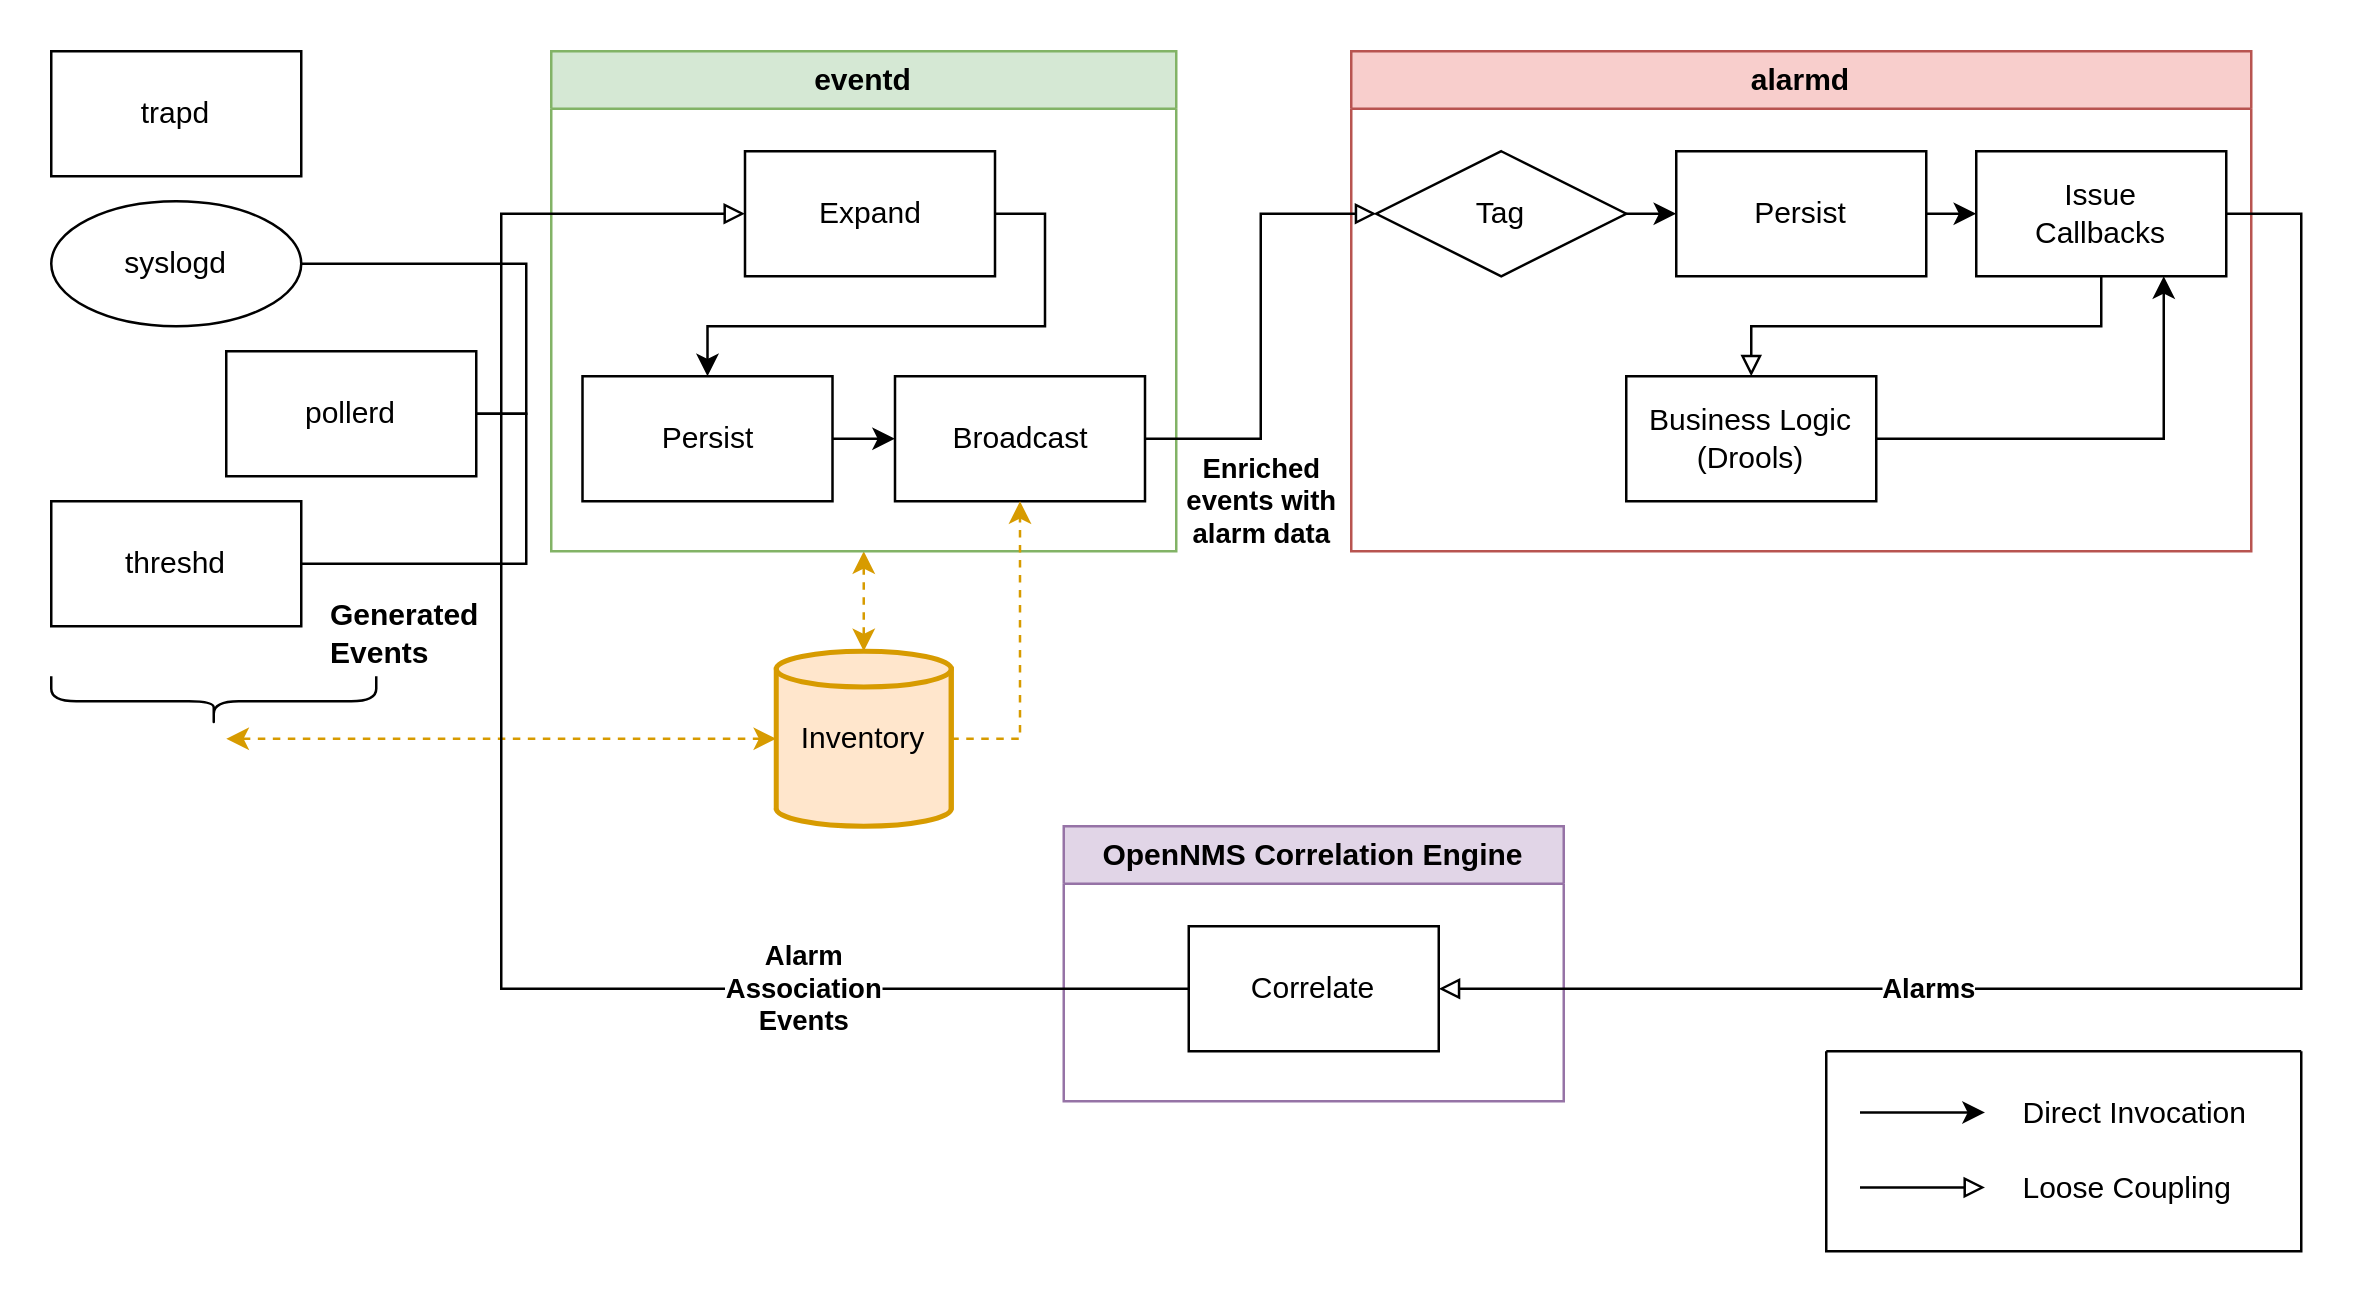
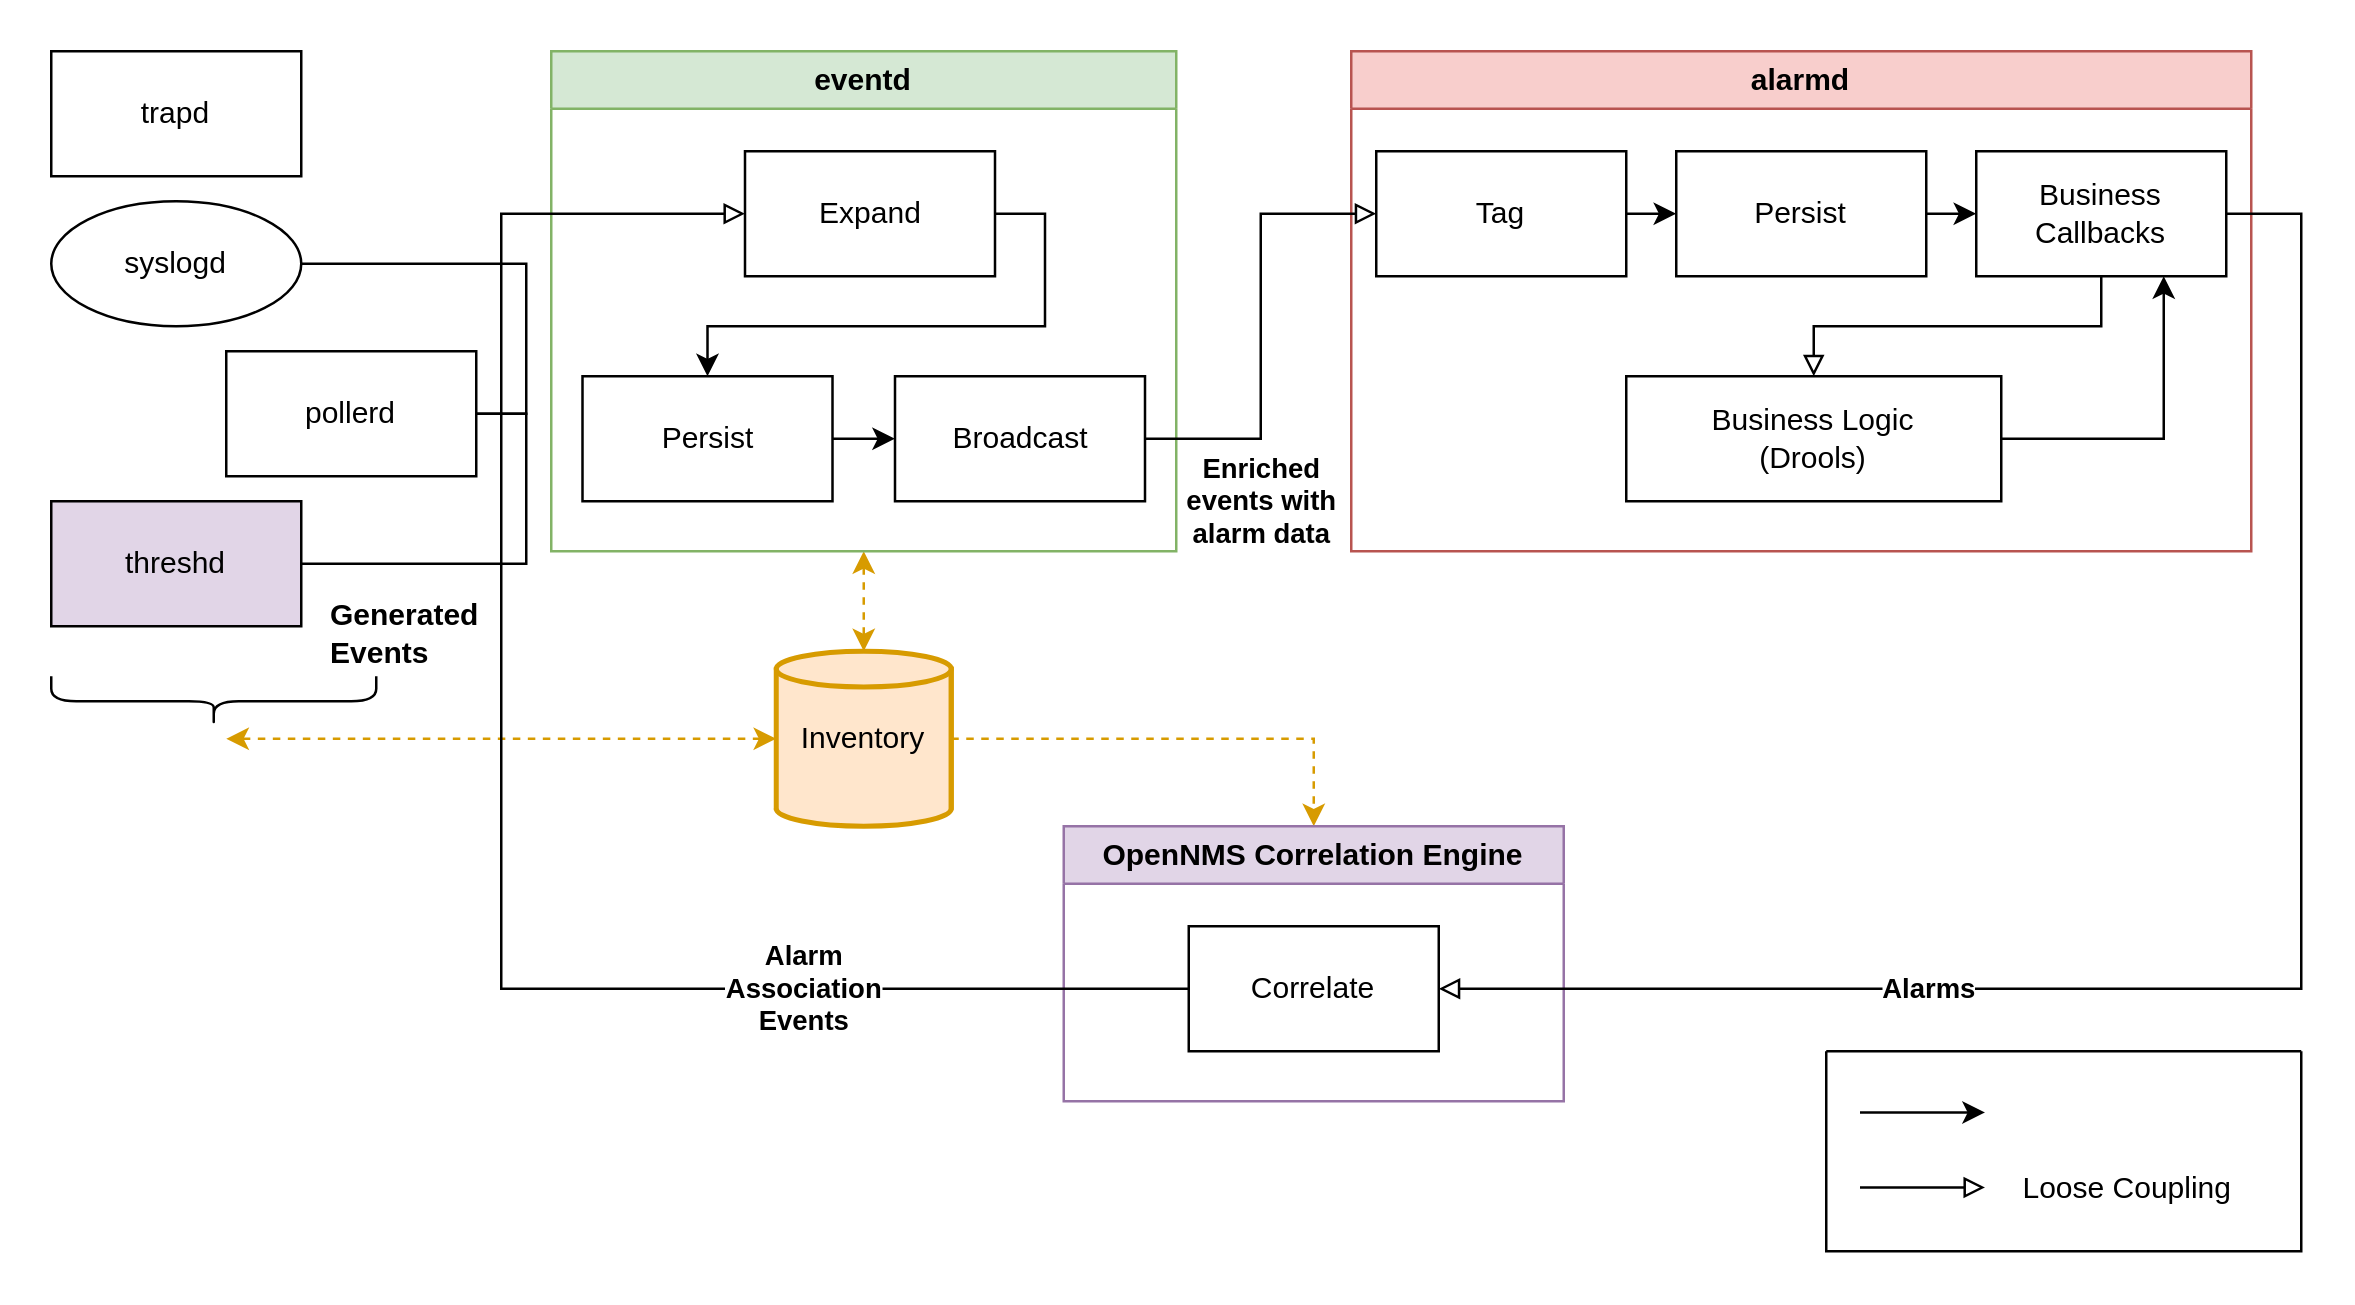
  <mxCell id="0" />
  <mxCell id="1" parent="0" />
  <mxCell id="2" value="trapd" style="rounded=0;whiteSpace=wrap;html=1;aspect=fixed;" vertex="1" parent="1"><mxGeometry x="20" y="20" width="100" height="50" as="geometry" /></mxCell>
  <mxCell id="3" style="edgeStyle=orthogonalEdgeStyle;rounded=0;orthogonalLoop=1;jettySize=auto;html=1;exitX=1;exitY=0.5;exitDx=0;exitDy=0;entryX=1;entryY=0.5;entryDx=0;entryDy=0;endArrow=none;endFill=0;" edge="1" parent="1" source="4" target="6"><mxGeometry relative="1" as="geometry"><Array as="points"><mxPoint x="210" y="105" /><mxPoint x="210" y="165" /></Array></mxGeometry></mxCell>
  <mxCell id="4" value="syslogd" style="ellipse;whiteSpace=wrap;html=1;aspect=fixed;" vertex="1" parent="1"><mxGeometry x="20" y="80" width="100" height="50" as="geometry" /></mxCell>
  <mxCell id="5" style="edgeStyle=orthogonalEdgeStyle;rounded=0;orthogonalLoop=1;jettySize=auto;html=1;exitX=1;exitY=0.5;exitDx=0;exitDy=0;entryX=1;entryY=0.5;entryDx=0;entryDy=0;endArrow=none;endFill=0;" edge="1" parent="1" source="6" target="7"><mxGeometry relative="1" as="geometry"><Array as="points"><mxPoint x="210" y="165" /><mxPoint x="210" y="225" /></Array></mxGeometry></mxCell>
  <mxCell id="6" value="pollerd" style="rounded=0;whiteSpace=wrap;html=1;aspect=fixed;" vertex="1" parent="1"><mxGeometry x="90" y="140" width="100" height="50" as="geometry" /></mxCell>
- <mxCell id="7" value="threshd" style="rounded=0;whiteSpace=wrap;html=1;aspect=fixed;" vertex="1" parent="1"><mxGeometry x="20" y="200" width="100" height="50" as="geometry" /></mxCell>
+ <mxCell id="7" value="threshd" style="rounded=0;whiteSpace=wrap;html=1;aspect=fixed;fillColor=#e1d5e7;" vertex="1" parent="1"><mxGeometry x="20" y="200" width="100" height="50" as="geometry" /></mxCell>
  <mxCell id="8" value="&lt;b&gt;Generated&lt;br&gt;Events&lt;/b&gt;" style="shape=curlyBracket;whiteSpace=wrap;html=1;rounded=1;flipH=1;labelPosition=right;verticalLabelPosition=top;align=left;verticalAlign=bottom;direction=north;spacingLeft=-18;spacing=0;spacingTop=0;spacingBottom=2;" vertex="1" parent="1"><mxGeometry x="20" y="270" width="130" height="20" as="geometry" /></mxCell>
  <mxCell id="9" style="edgeStyle=orthogonalEdgeStyle;rounded=0;orthogonalLoop=1;jettySize=auto;html=1;exitX=0.5;exitY=1;exitDx=0;exitDy=0;entryX=0.5;entryY=0;entryDx=0;entryDy=0;entryPerimeter=0;endArrow=classic;endFill=1;startArrow=classic;startFill=1;dashed=1;fillColor=#ffe6cc;strokeColor=#d79b00;" edge="1" parent="1" source="10" target="28"><mxGeometry relative="1" as="geometry" /></mxCell>
  <mxCell id="10" value="eventd" style="swimlane;whiteSpace=wrap;html=1;fillColor=#d5e8d4;strokeColor=#82b366;" vertex="1" parent="1"><mxGeometry x="220" y="20" width="250" height="200" as="geometry" /></mxCell>
  <mxCell id="11" style="edgeStyle=orthogonalEdgeStyle;rounded=0;orthogonalLoop=1;jettySize=auto;html=1;exitX=1;exitY=0.5;exitDx=0;exitDy=0;entryX=0.5;entryY=0;entryDx=0;entryDy=0;endArrow=classic;endFill=1;" edge="1" parent="10" source="12" target="14"><mxGeometry relative="1" as="geometry" /></mxCell>
  <mxCell id="12" value="Expand" style="rounded=0;whiteSpace=wrap;html=1;aspect=fixed;" vertex="1" parent="10"><mxGeometry x="77.5" y="40" width="100" height="50" as="geometry" /></mxCell>
  <mxCell id="13" style="edgeStyle=orthogonalEdgeStyle;rounded=0;orthogonalLoop=1;jettySize=auto;html=1;exitX=1;exitY=0.5;exitDx=0;exitDy=0;entryX=0;entryY=0.5;entryDx=0;entryDy=0;endArrow=classic;endFill=1;" edge="1" parent="10" source="14" target="15"><mxGeometry relative="1" as="geometry" /></mxCell>
  <mxCell id="14" value="Persist" style="rounded=0;whiteSpace=wrap;html=1;aspect=fixed;" vertex="1" parent="10"><mxGeometry x="12.5" y="130" width="100" height="50" as="geometry" /></mxCell>
  <mxCell id="15" value="Broadcast" style="rounded=0;whiteSpace=wrap;html=1;aspect=fixed;" vertex="1" parent="10"><mxGeometry x="137.5" y="130" width="100" height="50" as="geometry" /></mxCell>
  <mxCell id="16" value="alarmd" style="swimlane;whiteSpace=wrap;html=1;fillColor=#f8cecc;strokeColor=#b85450;" vertex="1" parent="1"><mxGeometry x="540" y="20" width="360" height="200" as="geometry" /></mxCell>
  <mxCell id="17" style="edgeStyle=orthogonalEdgeStyle;rounded=0;orthogonalLoop=1;jettySize=auto;html=1;exitX=1;exitY=0.5;exitDx=0;exitDy=0;entryX=0;entryY=0.5;entryDx=0;entryDy=0;endArrow=classic;endFill=1;" edge="1" parent="16" source="18" target="22"><mxGeometry relative="1" as="geometry" /></mxCell>
- <mxCell id="18" value="Tag" style="rhombus;whiteSpace=wrap;html=1;aspect=fixed;" vertex="1" parent="16"><mxGeometry x="10" y="40" width="100" height="50" as="geometry" /></mxCell>
+ <mxCell id="18" value="Tag" style="rounded=0;whiteSpace=wrap;html=1;aspect=fixed;" vertex="1" parent="16"><mxGeometry x="10" y="40" width="100" height="50" as="geometry" /></mxCell>
  <mxCell id="19" style="edgeStyle=orthogonalEdgeStyle;rounded=0;orthogonalLoop=1;jettySize=auto;html=1;exitX=0.5;exitY=1;exitDx=0;exitDy=0;entryX=0.5;entryY=0;entryDx=0;entryDy=0;endArrow=block;endFill=0;" edge="1" parent="16" source="20" target="24"><mxGeometry relative="1" as="geometry" /></mxCell>
- <mxCell id="20" value="Issue&lt;br&gt;Callbacks" style="rounded=0;whiteSpace=wrap;html=1;aspect=fixed;" vertex="1" parent="16"><mxGeometry x="250" y="40" width="100" height="50" as="geometry" /></mxCell>
+ <mxCell id="20" value="Business&lt;br&gt;Callbacks" style="rounded=0;whiteSpace=wrap;html=1;aspect=fixed;" vertex="1" parent="16"><mxGeometry x="250" y="40" width="100" height="50" as="geometry" /></mxCell>
  <mxCell id="21" style="edgeStyle=orthogonalEdgeStyle;rounded=0;orthogonalLoop=1;jettySize=auto;html=1;exitX=1;exitY=0.5;exitDx=0;exitDy=0;entryX=0;entryY=0.5;entryDx=0;entryDy=0;endArrow=classic;endFill=1;" edge="1" parent="16" source="22" target="20"><mxGeometry relative="1" as="geometry" /></mxCell>
  <mxCell id="22" value="Persist" style="rounded=0;whiteSpace=wrap;html=1;aspect=fixed;" vertex="1" parent="16"><mxGeometry x="130" y="40" width="100" height="50" as="geometry" /></mxCell>
  <mxCell id="23" style="edgeStyle=orthogonalEdgeStyle;rounded=0;orthogonalLoop=1;jettySize=auto;html=1;exitX=1;exitY=0.5;exitDx=0;exitDy=0;entryX=0.75;entryY=1;entryDx=0;entryDy=0;endArrow=classic;endFill=1;" edge="1" parent="16" source="24" target="20"><mxGeometry relative="1" as="geometry" /></mxCell>
- <mxCell id="24" value="Business Logic&lt;br&gt;(Drools)" style="rounded=0;whiteSpace=wrap;html=1;aspect=fixed;" vertex="1" parent="16"><mxGeometry x="110" y="130" width="100" height="50" as="geometry" /></mxCell>
+ <mxCell id="24" value="Business Logic&lt;br&gt;(Drools)" style="rounded=0;whiteSpace=wrap;html=1;aspect=fixed;" vertex="1" parent="16"><mxGeometry x="110" y="130" width="150" height="50" as="geometry" /></mxCell>
  <mxCell id="25" value="&lt;b&gt;Enriched&lt;br&gt;events with&lt;br&gt;alarm data&lt;/b&gt;" style="edgeStyle=orthogonalEdgeStyle;rounded=0;orthogonalLoop=1;jettySize=auto;html=1;exitX=1;exitY=0.5;exitDx=0;exitDy=0;entryX=0;entryY=0.5;entryDx=0;entryDy=0;endArrow=block;endFill=0;labelPosition=center;verticalLabelPosition=bottom;align=center;verticalAlign=top;spacingTop=44;" edge="1" parent="1" source="15" target="18"><mxGeometry relative="1" as="geometry" /></mxCell>
  <mxCell id="26" style="edgeStyle=orthogonalEdgeStyle;rounded=0;orthogonalLoop=1;jettySize=auto;html=1;exitX=0;exitY=0.5;exitDx=0;exitDy=0;exitPerimeter=0;dashed=1;startArrow=classic;startFill=1;endArrow=classic;endFill=1;fillColor=#ffe6cc;strokeColor=#d79b00;" edge="1" parent="1" source="28"><mxGeometry relative="1" as="geometry"><mxPoint x="90" y="295" as="targetPoint" /></mxGeometry></mxCell>
- <mxCell id="27" style="edgeStyle=orthogonalEdgeStyle;rounded=0;orthogonalLoop=1;jettySize=auto;html=1;exitX=1;exitY=0.5;exitDx=0;exitDy=0;exitPerimeter=0;startArrow=none;startFill=0;endArrow=classic;endFill=1;fillColor=#ffe6cc;strokeColor=#d79b00;dashed=1;" edge="1" parent="1" source="28" target="15"><mxGeometry relative="1" as="geometry" /></mxCell>
+ <mxCell id="27" style="edgeStyle=orthogonalEdgeStyle;rounded=0;orthogonalLoop=1;jettySize=auto;html=1;exitX=1;exitY=0.5;exitDx=0;exitDy=0;exitPerimeter=0;entryX=0.5;entryY=0;entryDx=0;entryDy=0;startArrow=none;startFill=0;endArrow=classic;endFill=1;fillColor=#ffe6cc;strokeColor=#d79b00;dashed=1;" edge="1" parent="1" source="28" target="29"><mxGeometry relative="1" as="geometry" /></mxCell>
  <mxCell id="28" value="Inventory" style="strokeWidth=2;html=1;shape=mxgraph.lean_mapping.mrp_erp;whiteSpace=wrap;fillColor=#ffe6cc;strokeColor=#d79b00;" vertex="1" parent="1"><mxGeometry x="310" y="260" width="70" height="70" as="geometry" /></mxCell>
  <mxCell id="29" value="OpenNMS Correlation Engine" style="swimlane;whiteSpace=wrap;html=1;fillColor=#e1d5e7;strokeColor=#9673a6;" vertex="1" parent="1"><mxGeometry x="425" y="330" width="200" height="110" as="geometry" /></mxCell>
  <mxCell id="30" value="Correlate" style="rounded=0;whiteSpace=wrap;html=1;aspect=fixed;" vertex="1" parent="29"><mxGeometry x="50" y="40" width="100" height="50" as="geometry" /></mxCell>
  <mxCell id="31" value="&lt;b&gt;Alarms&lt;/b&gt;" style="edgeStyle=orthogonalEdgeStyle;rounded=0;orthogonalLoop=1;jettySize=auto;html=1;exitX=1;exitY=0.5;exitDx=0;exitDy=0;entryX=1;entryY=0.5;entryDx=0;entryDy=0;startArrow=none;startFill=0;endArrow=block;endFill=0;" edge="1" parent="1" source="20" target="30"><mxGeometry x="0.427" relative="1" as="geometry"><Array as="points"><mxPoint x="920" y="85" /><mxPoint x="920" y="395" /></Array><mxPoint as="offset" /></mxGeometry></mxCell>
  <mxCell id="32" value="&lt;b&gt;Alarm&lt;br&gt;Association&lt;br&gt;Events&lt;/b&gt;" style="edgeStyle=orthogonalEdgeStyle;rounded=0;orthogonalLoop=1;jettySize=auto;html=1;exitX=0;exitY=0.5;exitDx=0;exitDy=0;entryX=0;entryY=0.5;entryDx=0;entryDy=0;startArrow=none;startFill=0;endArrow=block;endFill=0;" edge="1" parent="1" source="30" target="12"><mxGeometry x="-0.549" relative="1" as="geometry"><Array as="points"><mxPoint x="200" y="395" /><mxPoint x="200" y="85" /></Array><mxPoint as="offset" /></mxGeometry></mxCell>
  <mxCell id="33" value="" style="swimlane;startSize=0;" vertex="1" parent="1"><mxGeometry x="730" y="420" width="190" height="80" as="geometry" /></mxCell>
  <mxCell id="34" value="" style="endArrow=classic;html=1;rounded=0;" edge="1" parent="33"><mxGeometry width="50" height="50" relative="1" as="geometry"><mxPoint x="13.5" y="24.5" as="sourcePoint" /><mxPoint x="63.5" y="24.5" as="targetPoint" /></mxGeometry></mxCell>
- <mxCell id="35" value="Direct Invocation" style="text;html=1;strokeColor=none;fillColor=none;align=left;verticalAlign=middle;whiteSpace=wrap;rounded=0;" vertex="1" parent="33"><mxGeometry x="76.5" y="10" width="100" height="30" as="geometry" /></mxCell>
  <mxCell id="36" value="" style="endArrow=block;html=1;rounded=0;endFill=0;" edge="1" parent="33"><mxGeometry width="50" height="50" relative="1" as="geometry"><mxPoint x="13.5" y="54.5" as="sourcePoint" /><mxPoint x="63.5" y="54.5" as="targetPoint" /></mxGeometry></mxCell>
  <mxCell id="37" value="Loose Coupling" style="text;html=1;strokeColor=none;fillColor=none;align=left;verticalAlign=middle;whiteSpace=wrap;rounded=0;" vertex="1" parent="33"><mxGeometry x="76.5" y="40" width="100" height="30" as="geometry" /></mxCell>
